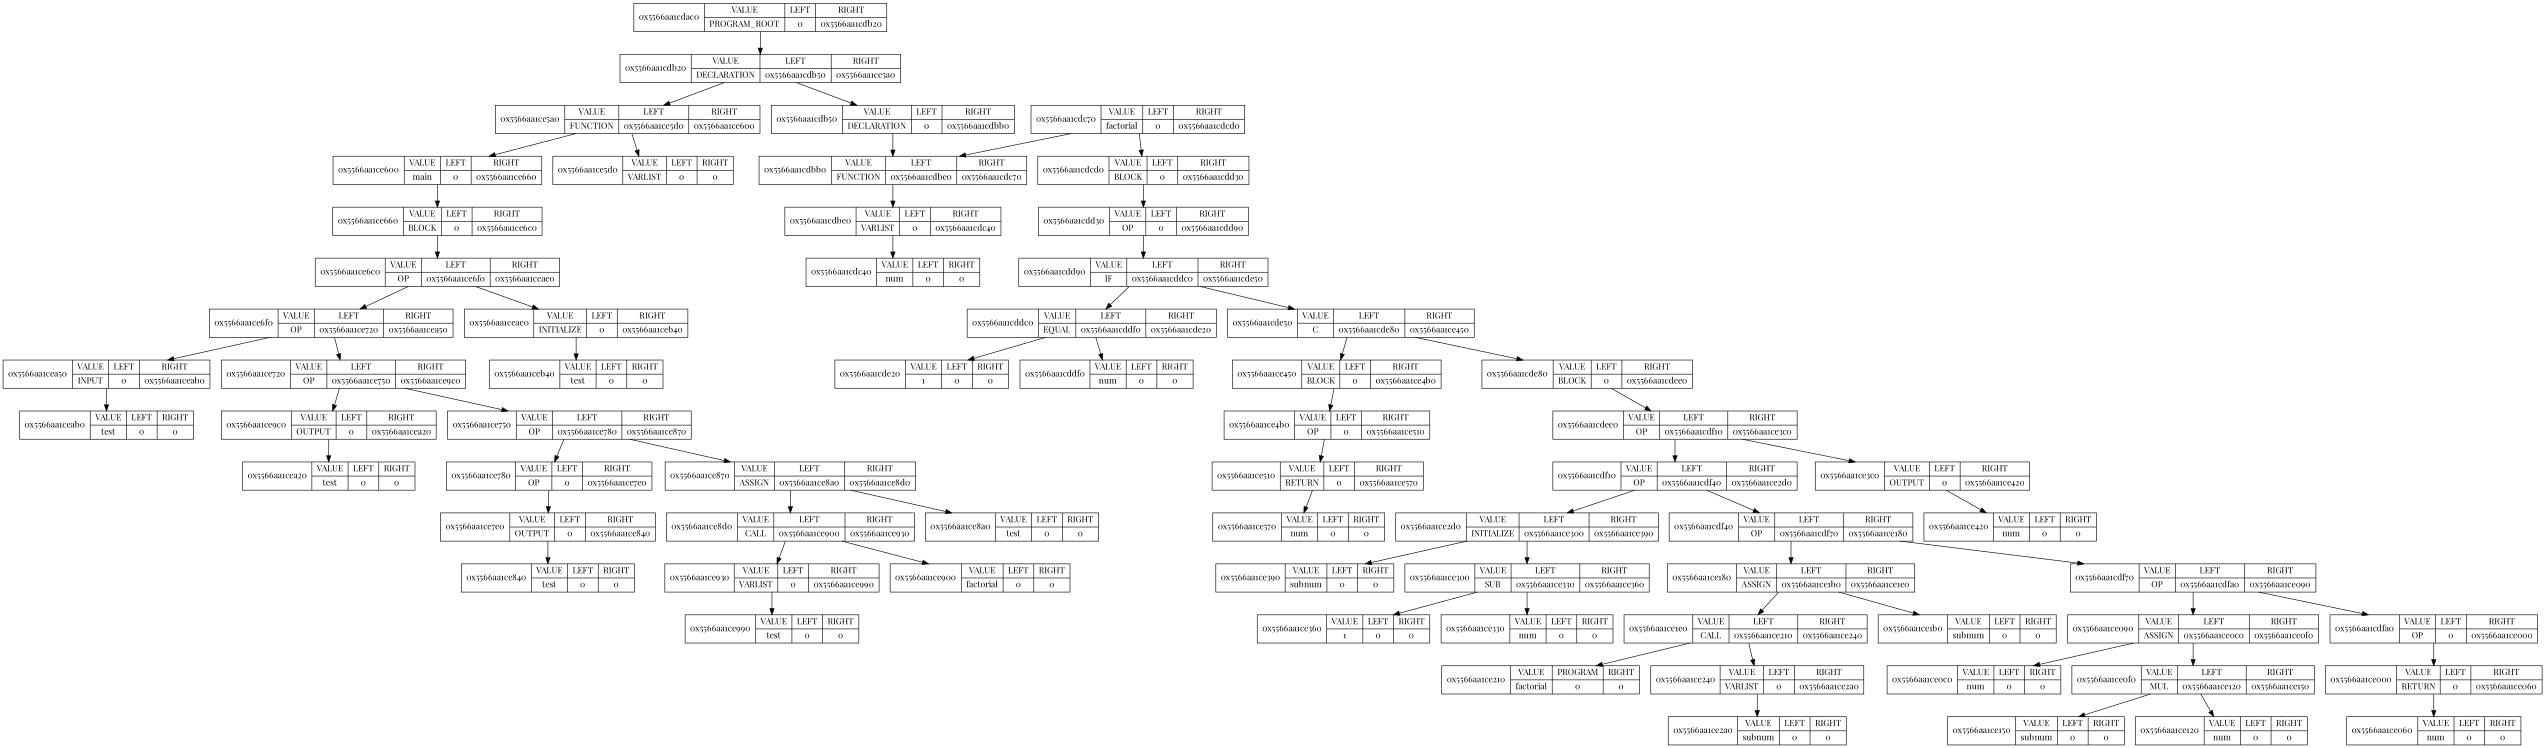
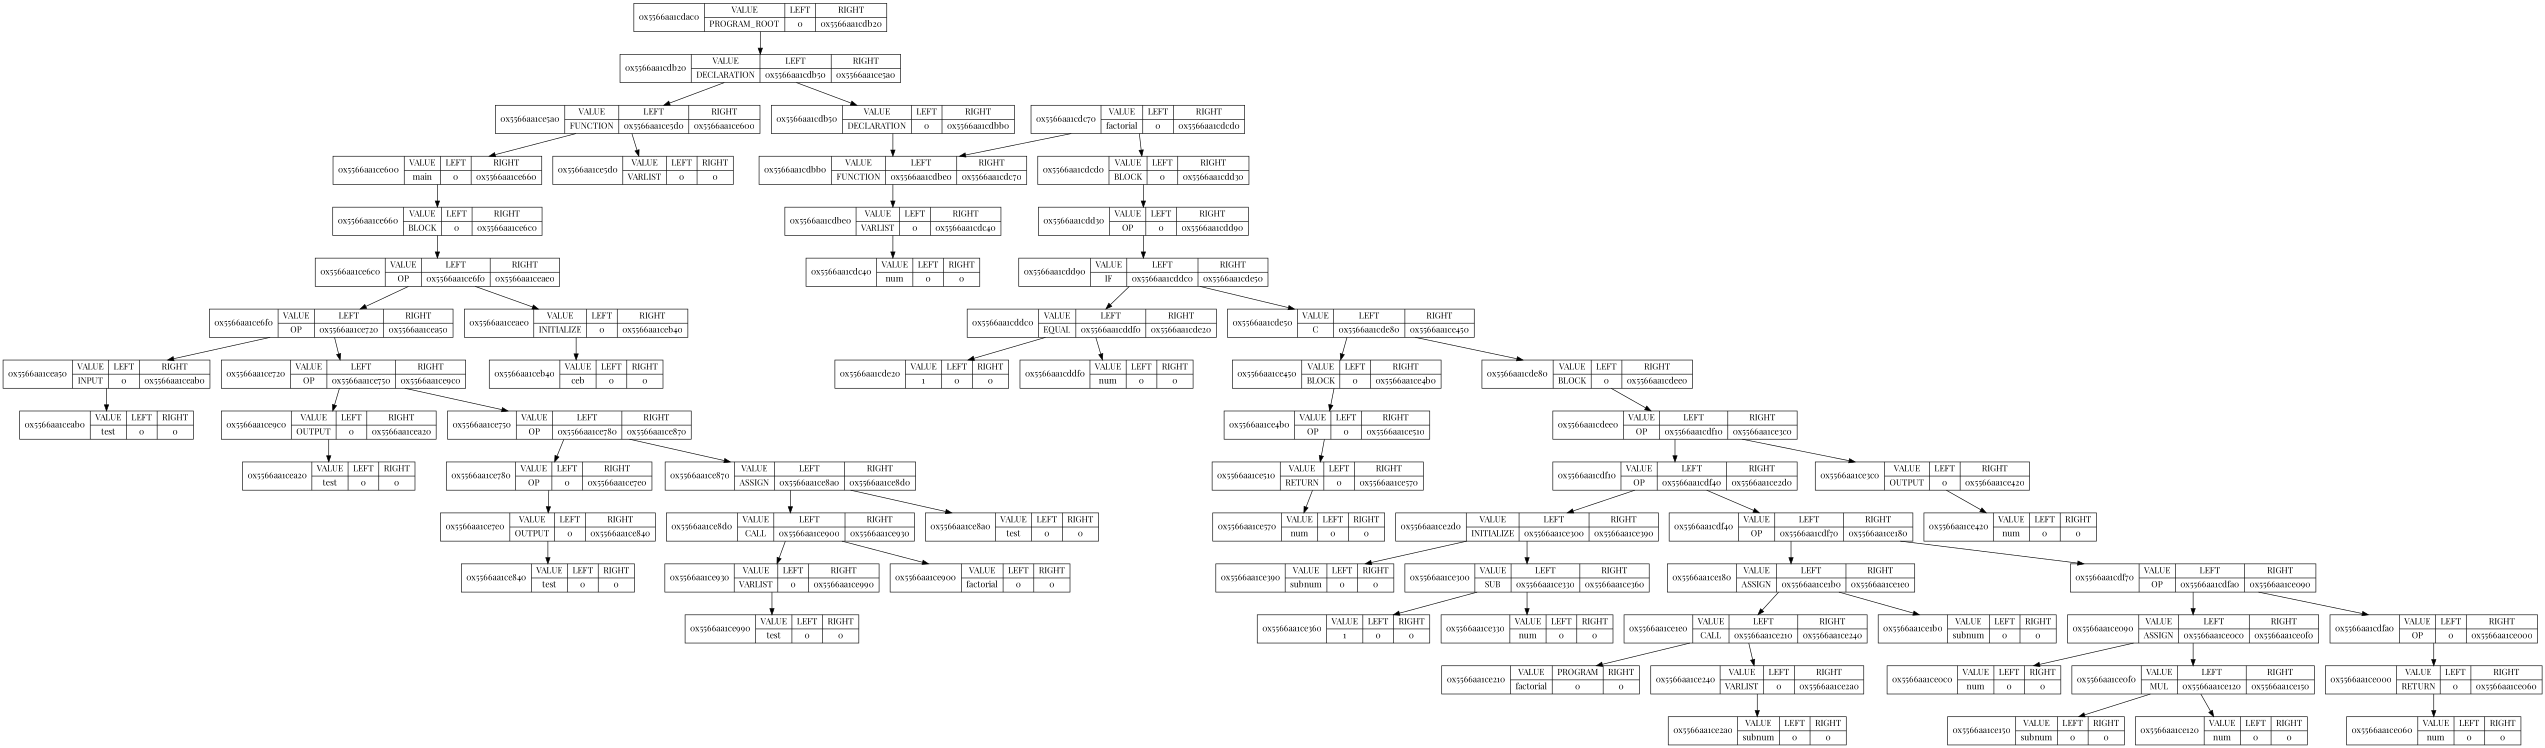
  digraph {
    fontname="Playfair Display"
    node [fontname="Playfair Display" shape=record]
    edge [fontname="Playfair Display"]
    n1 [label="{0x5566aa1cdac0}|{VALUE|PROGRAM_ROOT}|{LEFT|0}|{RIGHT|0x5566aa1cdb20}"]
    n2 [label="{0x5566aa1cdb20}|{VALUE|DECLARATION}|{LEFT|0x5566aa1cdb50}|{RIGHT|0x5566aa1ce5a0}"]
    n3 [label="{0x5566aa1cdb50}|{VALUE|DECLARATION}|{LEFT|0}|{RIGHT|0x5566aa1cdbb0}"]
    n4 [label="{0x5566aa1ce5a0}|{VALUE|FUNCTION}|{LEFT|0x5566aa1ce5d0}|{RIGHT|0x5566aa1ce600}"]
    n5 [label="{0x5566aa1cdbb0}|{VALUE|FUNCTION}|{LEFT|0x5566aa1cdbe0}|{RIGHT|0x5566aa1cdc70}"]
    n6 [label="{0x5566aa1ce5d0}|{VALUE|VARLIST}|{LEFT|0}|{RIGHT|0}"]
    n7 [label="{0x5566aa1ce600}|{VALUE|main}|{LEFT|0}|{RIGHT|0x5566aa1ce660}"]
    n8 [label="{0x5566aa1cdbe0}|{VALUE|VARLIST}|{LEFT|0}|{RIGHT|0x5566aa1cdc40}"]
    n9 [label="{0x5566aa1cdc40}|{VALUE|num}|{LEFT|0}|{RIGHT|0}"]
    n10 [label="{0x5566aa1cdc70}|{VALUE|factorial}|{LEFT|0}|{RIGHT|0x5566aa1cdcd0}"]
    n11 [label="{0x5566aa1cdcd0}|{VALUE|BLOCK}|{LEFT|0}|{RIGHT|0x5566aa1cdd30}"]
    n12 [label="{0x5566aa1cdd30}|{VALUE|OP}|{LEFT|0}|{RIGHT|0x5566aa1cdd90}"]
    n13 [label="{0x5566aa1cdd90}|{VALUE|IF}|{LEFT|0x5566aa1cddc0}|{RIGHT|0x5566aa1cde50}"]
    n14 [label="{0x5566aa1cddc0}|{VALUE|EQUAL}|{LEFT|0x5566aa1cddf0}|{RIGHT|0x5566aa1cde20}"]
    n15 [label="{0x5566aa1cde50}|{VALUE|C}|{LEFT|0x5566aa1cde80}|{RIGHT|0x5566aa1ce450}"]
    n16 [label="{0x5566aa1cddf0}|{VALUE|num}|{LEFT|0}|{RIGHT|0}"]
    n17 [label="{0x5566aa1cde20}|{VALUE|1}|{LEFT|0}|{RIGHT|0}"]
    n18 [label="{0x5566aa1cde80}|{VALUE|BLOCK}|{LEFT|0}|{RIGHT|0x5566aa1cdee0}"]
    n19 [label="{0x5566aa1ce450}|{VALUE|BLOCK}|{LEFT|0}|{RIGHT|0x5566aa1ce4b0}"]
    n20 [label="{0x5566aa1cdee0}|{VALUE|OP}|{LEFT|0x5566aa1cdf10}|{RIGHT|0x5566aa1ce3c0}"]
    n21 [label="{0x5566aa1ce4b0}|{VALUE|OP}|{LEFT|0}|{RIGHT|0x5566aa1ce510}"]
    n22 [label="{0x5566aa1cdf10}|{VALUE|OP}|{LEFT|0x5566aa1cdf40}|{RIGHT|0x5566aa1ce2d0}"]
    n23 [label="{0x5566aa1ce3c0}|{VALUE|OUTPUT}|{LEFT|0}|{RIGHT|0x5566aa1ce420}"]
    n24 [label="{0x5566aa1cdf40}|{VALUE|OP}|{LEFT|0x5566aa1cdf70}|{RIGHT|0x5566aa1ce180}"]
    n25 [label="{0x5566aa1ce2d0}|{VALUE|INITIALIZE}|{LEFT|0x5566aa1ce300}|{RIGHT|0x5566aa1ce390}"]
    n26 [label="{0x5566aa1ce420}|{VALUE|num}|{LEFT|0}|{RIGHT|0}"]
    n27 [label="{0x5566aa1cdf70}|{VALUE|OP}|{LEFT|0x5566aa1cdfa0}|{RIGHT|0x5566aa1ce090}"]
    n28 [label="{0x5566aa1ce180}|{VALUE|ASSIGN}|{LEFT|0x5566aa1ce1b0}|{RIGHT|0x5566aa1ce1e0}"]
    n29 [label="{0x5566aa1ce300}|{VALUE|SUB}|{LEFT|0x5566aa1ce330}|{RIGHT|0x5566aa1ce360}"]
    n30 [label="{0x5566aa1ce390}|{VALUE|subnum}|{LEFT|0}|{RIGHT|0}"]
    n31 [label="{0x5566aa1cdfa0}|{VALUE|OP}|{LEFT|0}|{RIGHT|0x5566aa1ce000}"]
    n32 [label="{0x5566aa1ce090}|{VALUE|ASSIGN}|{LEFT|0x5566aa1ce0c0}|{RIGHT|0x5566aa1ce0f0}"]
    n33 [label="{0x5566aa1ce1b0}|{VALUE|subnum}|{LEFT|0}|{RIGHT|0}"]
    n34 [label="{0x5566aa1ce1e0}|{VALUE|CALL}|{LEFT|0x5566aa1ce210}|{RIGHT|0x5566aa1ce240}"]
    n35 [label="{0x5566aa1ce000}|{VALUE|RETURN}|{LEFT|0}|{RIGHT|0x5566aa1ce060}"]
    n36 [label="{0x5566aa1ce0c0}|{VALUE|num}|{LEFT|0}|{RIGHT|0}"]
    n37 [label="{0x5566aa1ce0f0}|{VALUE|MUL}|{LEFT|0x5566aa1ce120}|{RIGHT|0x5566aa1ce150}"]
    n38 [label="{0x5566aa1ce060}|{VALUE|num}|{LEFT|0}|{RIGHT|0}"]
    n39 [label="{0x5566aa1ce120}|{VALUE|num}|{LEFT|0}|{RIGHT|0}"]
    n40 [label="{0x5566aa1ce150}|{VALUE|subnum}|{LEFT|0}|{RIGHT|0}"]
    n41 [label="{0x5566aa1ce210}|{VALUE|factorial}|{PROGRAM|0}|{RIGHT|0}"]
    n42 [label="{0x5566aa1ce240}|{VALUE|VARLIST}|{LEFT|0}|{RIGHT|0x5566aa1ce2a0}"]
    n43 [label="{0x5566aa1ce2a0}|{VALUE|subnum}|{LEFT|0}|{RIGHT|0}"]
    n44 [label="{0x5566aa1ce330}|{VALUE|num}|{LEFT|0}|{RIGHT|0}"]
    n45 [label="{0x5566aa1ce360}|{VALUE|1}|{LEFT|0}|{RIGHT|0}"]
    n46 [label="{0x5566aa1ce510}|{VALUE|RETURN}|{LEFT|0}|{RIGHT|0x5566aa1ce570}"]
    n47 [label="{0x5566aa1ce570}|{VALUE|num}|{LEFT|0}|{RIGHT|0}"]
    n48 [label="{0x5566aa1ce660}|{VALUE|BLOCK}|{LEFT|0}|{RIGHT|0x5566aa1ce6c0}"]
    n49 [label="{0x5566aa1ce6c0}|{VALUE|OP}|{LEFT|0x5566aa1ce6f0}|{RIGHT|0x5566aa1ceae0}"]
    n50 [label="{0x5566aa1ce6f0}|{VALUE|OP}|{LEFT|0x5566aa1ce720}|{RIGHT|0x5566aa1cea50}"]
    n51 [label="{0x5566aa1ceae0}|{VALUE|INITIALIZE}|{LEFT|0}|{RIGHT|0x5566aa1ceb40}"]
    n52 [label="{0x5566aa1ce720}|{VALUE|OP}|{LEFT|0x5566aa1ce750}|{RIGHT|0x5566aa1ce9c0}"]
    n53 [label="{0x5566aa1cea50}|{VALUE|INPUT}|{LEFT|0}|{RIGHT|0x5566aa1ceab0}"]
-   n54 [label="{0x5566aa1ceb40}|{VALUE|test}|{LEFT|0}|{RIGHT|0}"]
+   n54 [label="{0x5566aa1ceb40}|{VALUE|ceb}|{LEFT|0}|{RIGHT|0}"]
    n55 [label="{0x5566aa1ce750}|{VALUE|OP}|{LEFT|0x5566aa1ce780}|{RIGHT|0x5566aa1ce870}"]
    n56 [label="{0x5566aa1ce9c0}|{VALUE|OUTPUT}|{LEFT|0}|{RIGHT|0x5566aa1cea20}"]
    n57 [label="{0x5566aa1ceab0}|{VALUE|test}|{LEFT|0}|{RIGHT|0}"]
    n58 [label="{0x5566aa1ce780}|{VALUE|OP}|{LEFT|0}|{RIGHT|0x5566aa1ce7e0}"]
    n59 [label="{0x5566aa1ce870}|{VALUE|ASSIGN}|{LEFT|0x5566aa1ce8a0}|{RIGHT|0x5566aa1ce8d0}"]
    n60 [label="{0x5566aa1cea20}|{VALUE|test}|{LEFT|0}|{RIGHT|0}"]
    n61 [label="{0x5566aa1ce7e0}|{VALUE|OUTPUT}|{LEFT|0}|{RIGHT|0x5566aa1ce840}"]
    n62 [label="{0x5566aa1ce8a0}|{VALUE|test}|{LEFT|0}|{RIGHT|0}"]
    n63 [label="{0x5566aa1ce8d0}|{VALUE|CALL}|{LEFT|0x5566aa1ce900}|{RIGHT|0x5566aa1ce930}"]
    n64 [label="{0x5566aa1ce840}|{VALUE|test}|{LEFT|0}|{RIGHT|0}"]
    n65 [label="{0x5566aa1ce900}|{VALUE|factorial}|{LEFT|0}|{RIGHT|0}"]
    n66 [label="{0x5566aa1ce930}|{VALUE|VARLIST}|{LEFT|0}|{RIGHT|0x5566aa1ce990}"]
    n67 [label="{0x5566aa1ce990}|{VALUE|test}|{LEFT|0}|{RIGHT|0}"]
    n1 -> n2
    n2 -> n3
    n2 -> n4
    n3 -> n5
    n4 -> n6
    n4 -> n7
    n5 -> n8
    n7 -> n48
    n8 -> n9
    n10 -> n5
    n10 -> n11
    n11 -> n12
    n12 -> n13
    n13 -> n14
    n13 -> n15
    n14 -> n16
    n14 -> n17
    n15 -> n18
    n15 -> n19
    n18 -> n20
    n19 -> n21
    n20 -> n22
    n20 -> n23
    n21 -> n46
    n22 -> n24
    n22 -> n25
    n23 -> n26
    n24 -> n27
    n24 -> n28
    n25 -> n29
    n25 -> n30
    n27 -> n31
    n27 -> n32
    n28 -> n33
    n28 -> n34
    n29 -> n44
    n29 -> n45
    n31 -> n35
    n32 -> n36
    n32 -> n37
    n34 -> n41
    n34 -> n42
    n35 -> n38
    n37 -> n39
    n37 -> n40
    n42 -> n43
    n46 -> n47
    n48 -> n49
    n49 -> n50
    n49 -> n51
    n50 -> n52
    n50 -> n53
    n51 -> n54
    n52 -> n55
    n52 -> n56
    n53 -> n57
    n55 -> n58
    n55 -> n59
    n56 -> n60
    n58 -> n61
    n59 -> n62
    n59 -> n63
    n61 -> n64
    n63 -> n65
    n63 -> n66
    n66 -> n67
  }
